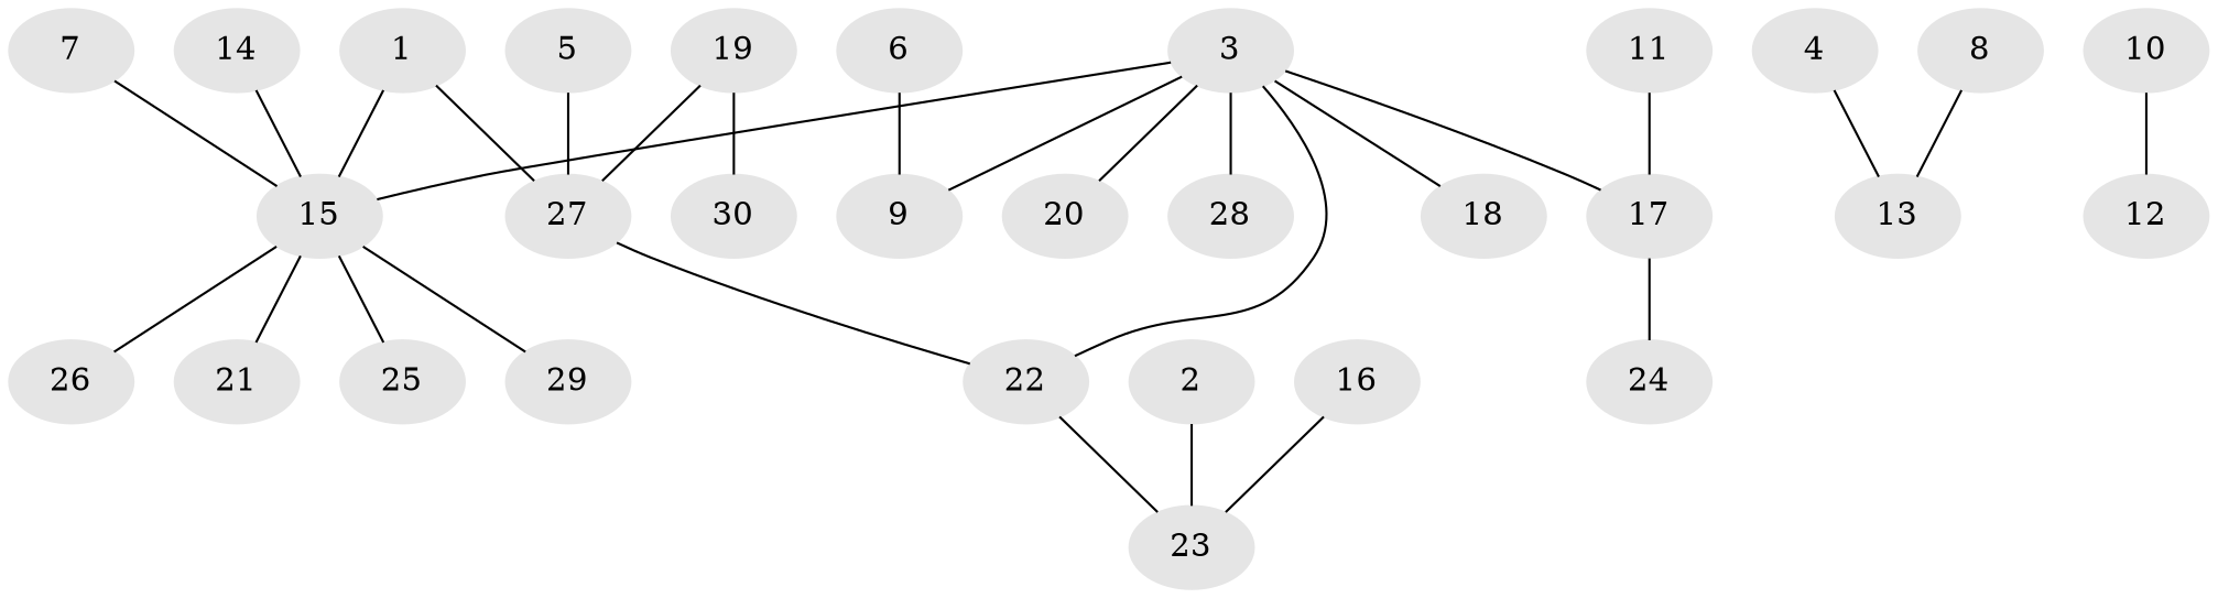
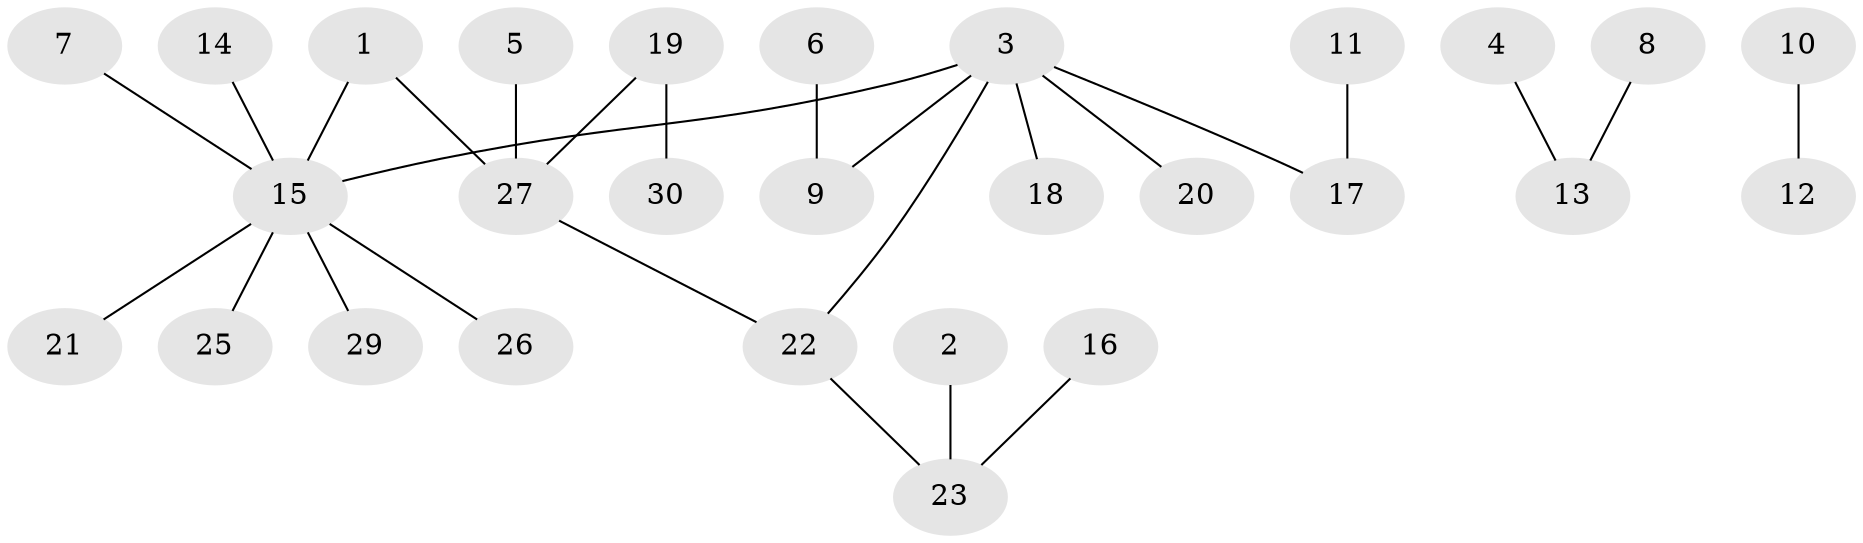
  graph {
    node [color=gray90 style=filled]
    edge [weight=1.0]
    1
    15
    27
    26
    21
    25
    29
    22
    2
    23
    3
    9
    17
    18
    20
-   28
-   24
    4
    13
    5
    6
    7
    8
    10
    12
    11
    14
    16
    19
    30
    1 -- 15
    1 -- 27
    15 -- 26
    15 -- 21
    15 -- 25
    15 -- 29
    27 -- 22
    22 -- 23
    2 -- 23
    3 -- 15
    3 -- 22
    3 -- 9
    3 -- 17
    3 -- 18
    3 -- 20
-   3 -- 28
-   17 -- 24
    4 -- 13
    5 -- 27
    6 -- 9
    7 -- 15
    8 -- 13
    10 -- 12
    11 -- 17
    14 -- 15
    16 -- 23
    19 -- 27
    19 -- 30
  }
